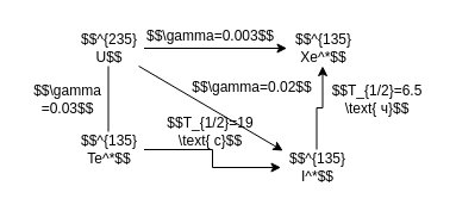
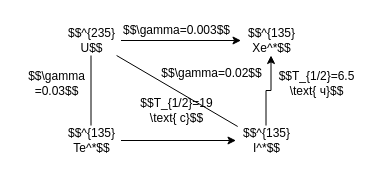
  <mxCell id="0" />
  <mxCell id="1" parent="0" />
  <mxCell id="2" style="edgeStyle=orthogonalEdgeStyle;rounded=0;orthogonalLoop=1;jettySize=auto;html=1;" edge="1" parent="1" source="4"><mxGeometry relative="1" as="geometry"><mxPoint x="240.5" y="40" as="targetPoint" /></mxGeometry></mxCell>
  <mxCell id="3" style="edgeStyle=orthogonalEdgeStyle;rounded=0;orthogonalLoop=1;jettySize=auto;html=1;endArrow=none;" edge="1" parent="1" source="4" target="8"><mxGeometry relative="1" as="geometry"><mxPoint x="100.5" y="90" as="targetPoint" /></mxGeometry></mxCell>
  <mxCell id="4" value="$$^{235}&lt;br&gt;U$$" style="text;html=1;resizable=0;autosize=1;align=center;verticalAlign=middle;points=[];fillColor=none;strokeColor=none;rounded=0;" vertex="1" parent="1"><mxGeometry x="60.5" y="25" width="60" height="30" as="geometry" /></mxCell>
  <mxCell id="5" value="$$\gamma=0.003$$" style="text;html=1;resizable=0;autosize=1;align=center;verticalAlign=middle;points=[];fillColor=none;strokeColor=none;rounded=0;" vertex="1" parent="1"><mxGeometry x="115.5" y="20" width="120" height="20" as="geometry" /></mxCell>
  <mxCell id="6" value="$$^{135}&lt;br&gt;Xe^*$$" style="text;html=1;resizable=0;autosize=1;align=center;verticalAlign=middle;points=[];fillColor=none;strokeColor=none;rounded=0;" vertex="1" parent="1"><mxGeometry x="240.5" y="25" width="60" height="30" as="geometry" /></mxCell>
  <mxCell id="7" style="edgeStyle=orthogonalEdgeStyle;rounded=0;orthogonalLoop=1;jettySize=auto;html=1;" edge="1" parent="1" source="8" target="10"><mxGeometry relative="1" as="geometry" /></mxCell>
- <mxCell id="8" value="$$^{135}&lt;br&gt;Te^*$$" style="text;html=1;resizable=0;autosize=1;align=center;verticalAlign=middle;points=[];fillColor=none;strokeColor=none;rounded=0;" vertex="1" parent="1"><mxGeometry x="60.5" y="110" width="60" height="30" as="geometry" /></mxCell>
+ <mxCell id="8" value="$$^{135}&lt;br&gt;Te^*$$" style="text;html=1;resizable=0;autosize=1;align=center;verticalAlign=middle;points=[];fillColor=none;strokeColor=none;rounded=0;" vertex="1" parent="1"><mxGeometry x="60.5" y="125" width="60" height="30" as="geometry" /></mxCell>
  <mxCell id="9" style="edgeStyle=orthogonalEdgeStyle;rounded=0;orthogonalLoop=1;jettySize=auto;html=1;" edge="1" parent="1" source="10" target="6"><mxGeometry relative="1" as="geometry" /></mxCell>
  <mxCell id="10" value="$$^{135}&lt;br&gt;I^*$$" style="text;html=1;resizable=0;autosize=1;align=center;verticalAlign=middle;points=[];fillColor=none;strokeColor=none;rounded=0;" vertex="1" parent="1"><mxGeometry x="235.5" y="125" width="60" height="30" as="geometry" /></mxCell>
  <mxCell id="11" value="$$T_{1/2}=19&lt;br&gt;\text{ с}$$" style="text;html=1;resizable=0;autosize=1;align=center;verticalAlign=middle;points=[];fillColor=none;strokeColor=none;rounded=0;" vertex="1" parent="1"><mxGeometry x="130.5" y="95" width="90" height="30" as="geometry" /></mxCell>
  <mxCell id="12" value="$$\gamma&lt;br&gt;=0.03$$" style="text;html=1;resizable=0;autosize=1;align=center;verticalAlign=middle;points=[];fillColor=none;strokeColor=none;rounded=0;" vertex="1" parent="1"><mxGeometry x="20.5" y="67.5" width="70" height="30" as="geometry" /></mxCell>
  <mxCell id="13" value="$$T_{1/2}=6.5&lt;br&gt;\text{ ч}$$" style="text;html=1;resizable=0;autosize=1;align=center;verticalAlign=middle;points=[];fillColor=none;strokeColor=none;rounded=0;" vertex="1" parent="1"><mxGeometry x="270.5" y="67.5" width="90" height="30" as="geometry" /></mxCell>
- <mxCell id="14" value="" style="endArrow=classic;html=1;entryX=0.028;entryY=0.033;entryDx=0;entryDy=0;entryPerimeter=0;" edge="1" parent="1" source="4" target="10"><mxGeometry width="50" height="50" relative="1" as="geometry"><mxPoint x="140.5" y="97.5" as="sourcePoint" /><mxPoint x="190.5" y="47.5" as="targetPoint" /></mxGeometry></mxCell>
+ <mxCell id="14" value="" style="endArrow=none;html=1;entryX=0.028;entryY=0.033;entryDx=0;entryDy=0;entryPerimeter=0;" edge="1" parent="1" source="4" target="10"><mxGeometry width="50" height="50" relative="1" as="geometry"><mxPoint x="140.5" y="97.5" as="sourcePoint" /><mxPoint x="190.5" y="47.5" as="targetPoint" /></mxGeometry></mxCell>
  <mxCell id="15" value="$$\gamma=0.02$$" style="text;html=1;resizable=0;autosize=1;align=center;verticalAlign=middle;points=[];fillColor=none;strokeColor=none;rounded=0;" vertex="1" parent="1"><mxGeometry x="150.5" y="62.5" width="120" height="20" as="geometry" /></mxCell>
